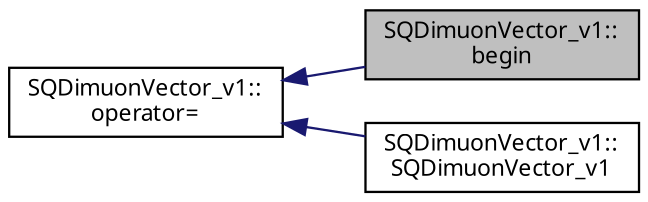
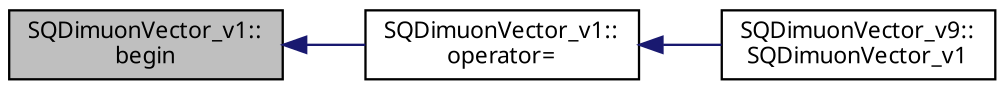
  digraph {
    fontname="Noto Sans"
    rankdir=LR
    node [color=black fontname="Noto Sans" fontsize=10 shape=record]
    edge [color=midnightblue dir=back fontname="Noto Sans" fontsize=10 labelfontname=FreeSans labelfontsize=10 style=solid]
    n1 [fillcolor=grey75 fontcolor=black height=0.2 label="SQDimuonVector_v1::\lbegin" style=filled width=0.4]
    n2 [height=0.2 label="SQDimuonVector_v1::\loperator=" width=0.4]
-   n3 [height=0.2 label="SQDimuonVector_v1::\lSQDimuonVector_v1" width=0.4]
-   n2 -> n1
+   n3 [height=0.2 label="SQDimuonVector_v9::\lSQDimuonVector_v1" width=0.4]
+   n1 -> n2
    n2 -> n3
  }
